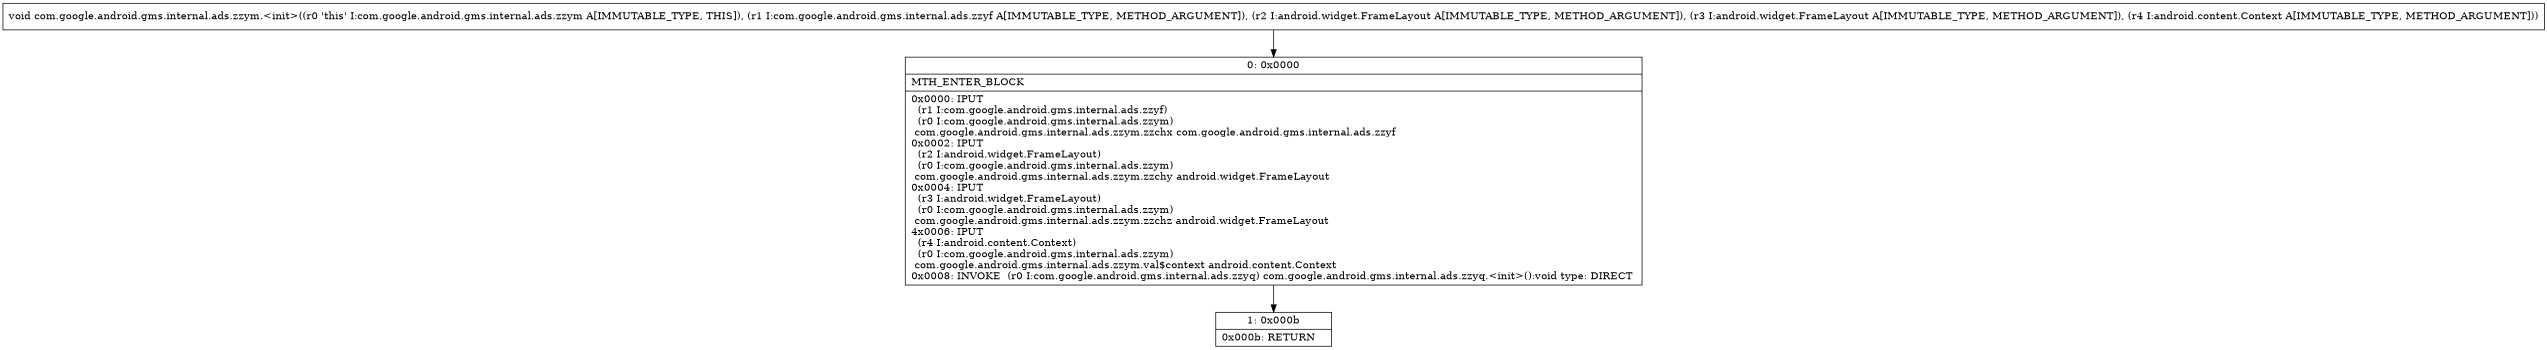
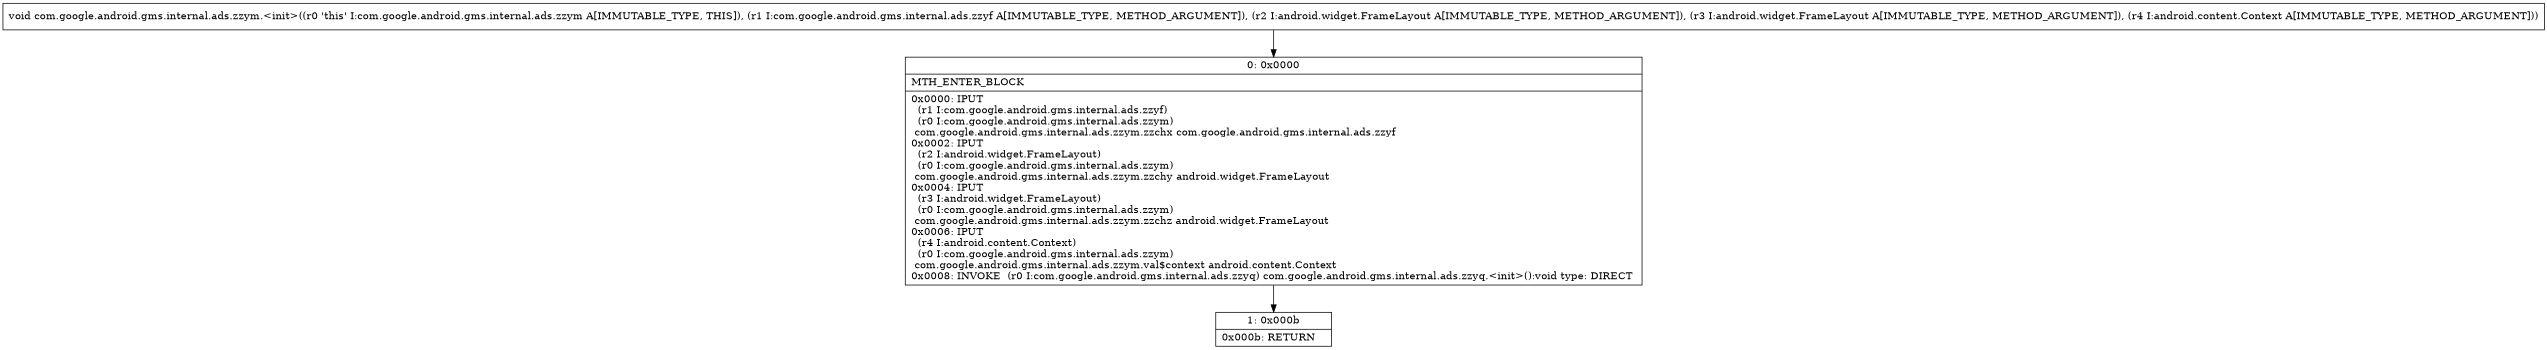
  digraph {
    node [shape=record]
-   n1 [label="{0\:\ 0x0000|MTH_ENTER_BLOCK\l|0x0000: IPUT  \l  (r1 I:com.google.android.gms.internal.ads.zzyf)\l  (r0 I:com.google.android.gms.internal.ads.zzym)\l com.google.android.gms.internal.ads.zzym.zzchx com.google.android.gms.internal.ads.zzyf \l0x0002: IPUT  \l  (r2 I:android.widget.FrameLayout)\l  (r0 I:com.google.android.gms.internal.ads.zzym)\l com.google.android.gms.internal.ads.zzym.zzchy android.widget.FrameLayout \l0x0004: IPUT  \l  (r3 I:android.widget.FrameLayout)\l  (r0 I:com.google.android.gms.internal.ads.zzym)\l com.google.android.gms.internal.ads.zzym.zzchz android.widget.FrameLayout \l4x0006: IPUT  \l  (r4 I:android.content.Context)\l  (r0 I:com.google.android.gms.internal.ads.zzym)\l com.google.android.gms.internal.ads.zzym.val$context android.content.Context \l0x0008: INVOKE  (r0 I:com.google.android.gms.internal.ads.zzyq) com.google.android.gms.internal.ads.zzyq.\<init\>():void type: DIRECT \l}"]
+   n1 [label="{0\:\ 0x0000|MTH_ENTER_BLOCK\l|0x0000: IPUT  \l  (r1 I:com.google.android.gms.internal.ads.zzyf)\l  (r0 I:com.google.android.gms.internal.ads.zzym)\l com.google.android.gms.internal.ads.zzym.zzchx com.google.android.gms.internal.ads.zzyf \l0x0002: IPUT  \l  (r2 I:android.widget.FrameLayout)\l  (r0 I:com.google.android.gms.internal.ads.zzym)\l com.google.android.gms.internal.ads.zzym.zzchy android.widget.FrameLayout \l0x0004: IPUT  \l  (r3 I:android.widget.FrameLayout)\l  (r0 I:com.google.android.gms.internal.ads.zzym)\l com.google.android.gms.internal.ads.zzym.zzchz android.widget.FrameLayout \l0x0006: IPUT  \l  (r4 I:android.content.Context)\l  (r0 I:com.google.android.gms.internal.ads.zzym)\l com.google.android.gms.internal.ads.zzym.val$context android.content.Context \l0x0008: INVOKE  (r0 I:com.google.android.gms.internal.ads.zzyq) com.google.android.gms.internal.ads.zzyq.\<init\>():void type: DIRECT \l}"]
    n2 [label="{1\:\ 0x000b|0x000b: RETURN   \l}"]
    n3 [label="{void com.google.android.gms.internal.ads.zzym.\<init\>((r0 'this' I:com.google.android.gms.internal.ads.zzym A[IMMUTABLE_TYPE, THIS]), (r1 I:com.google.android.gms.internal.ads.zzyf A[IMMUTABLE_TYPE, METHOD_ARGUMENT]), (r2 I:android.widget.FrameLayout A[IMMUTABLE_TYPE, METHOD_ARGUMENT]), (r3 I:android.widget.FrameLayout A[IMMUTABLE_TYPE, METHOD_ARGUMENT]), (r4 I:android.content.Context A[IMMUTABLE_TYPE, METHOD_ARGUMENT])) }"]
    n1 -> n2
    n3 -> n1
  }
